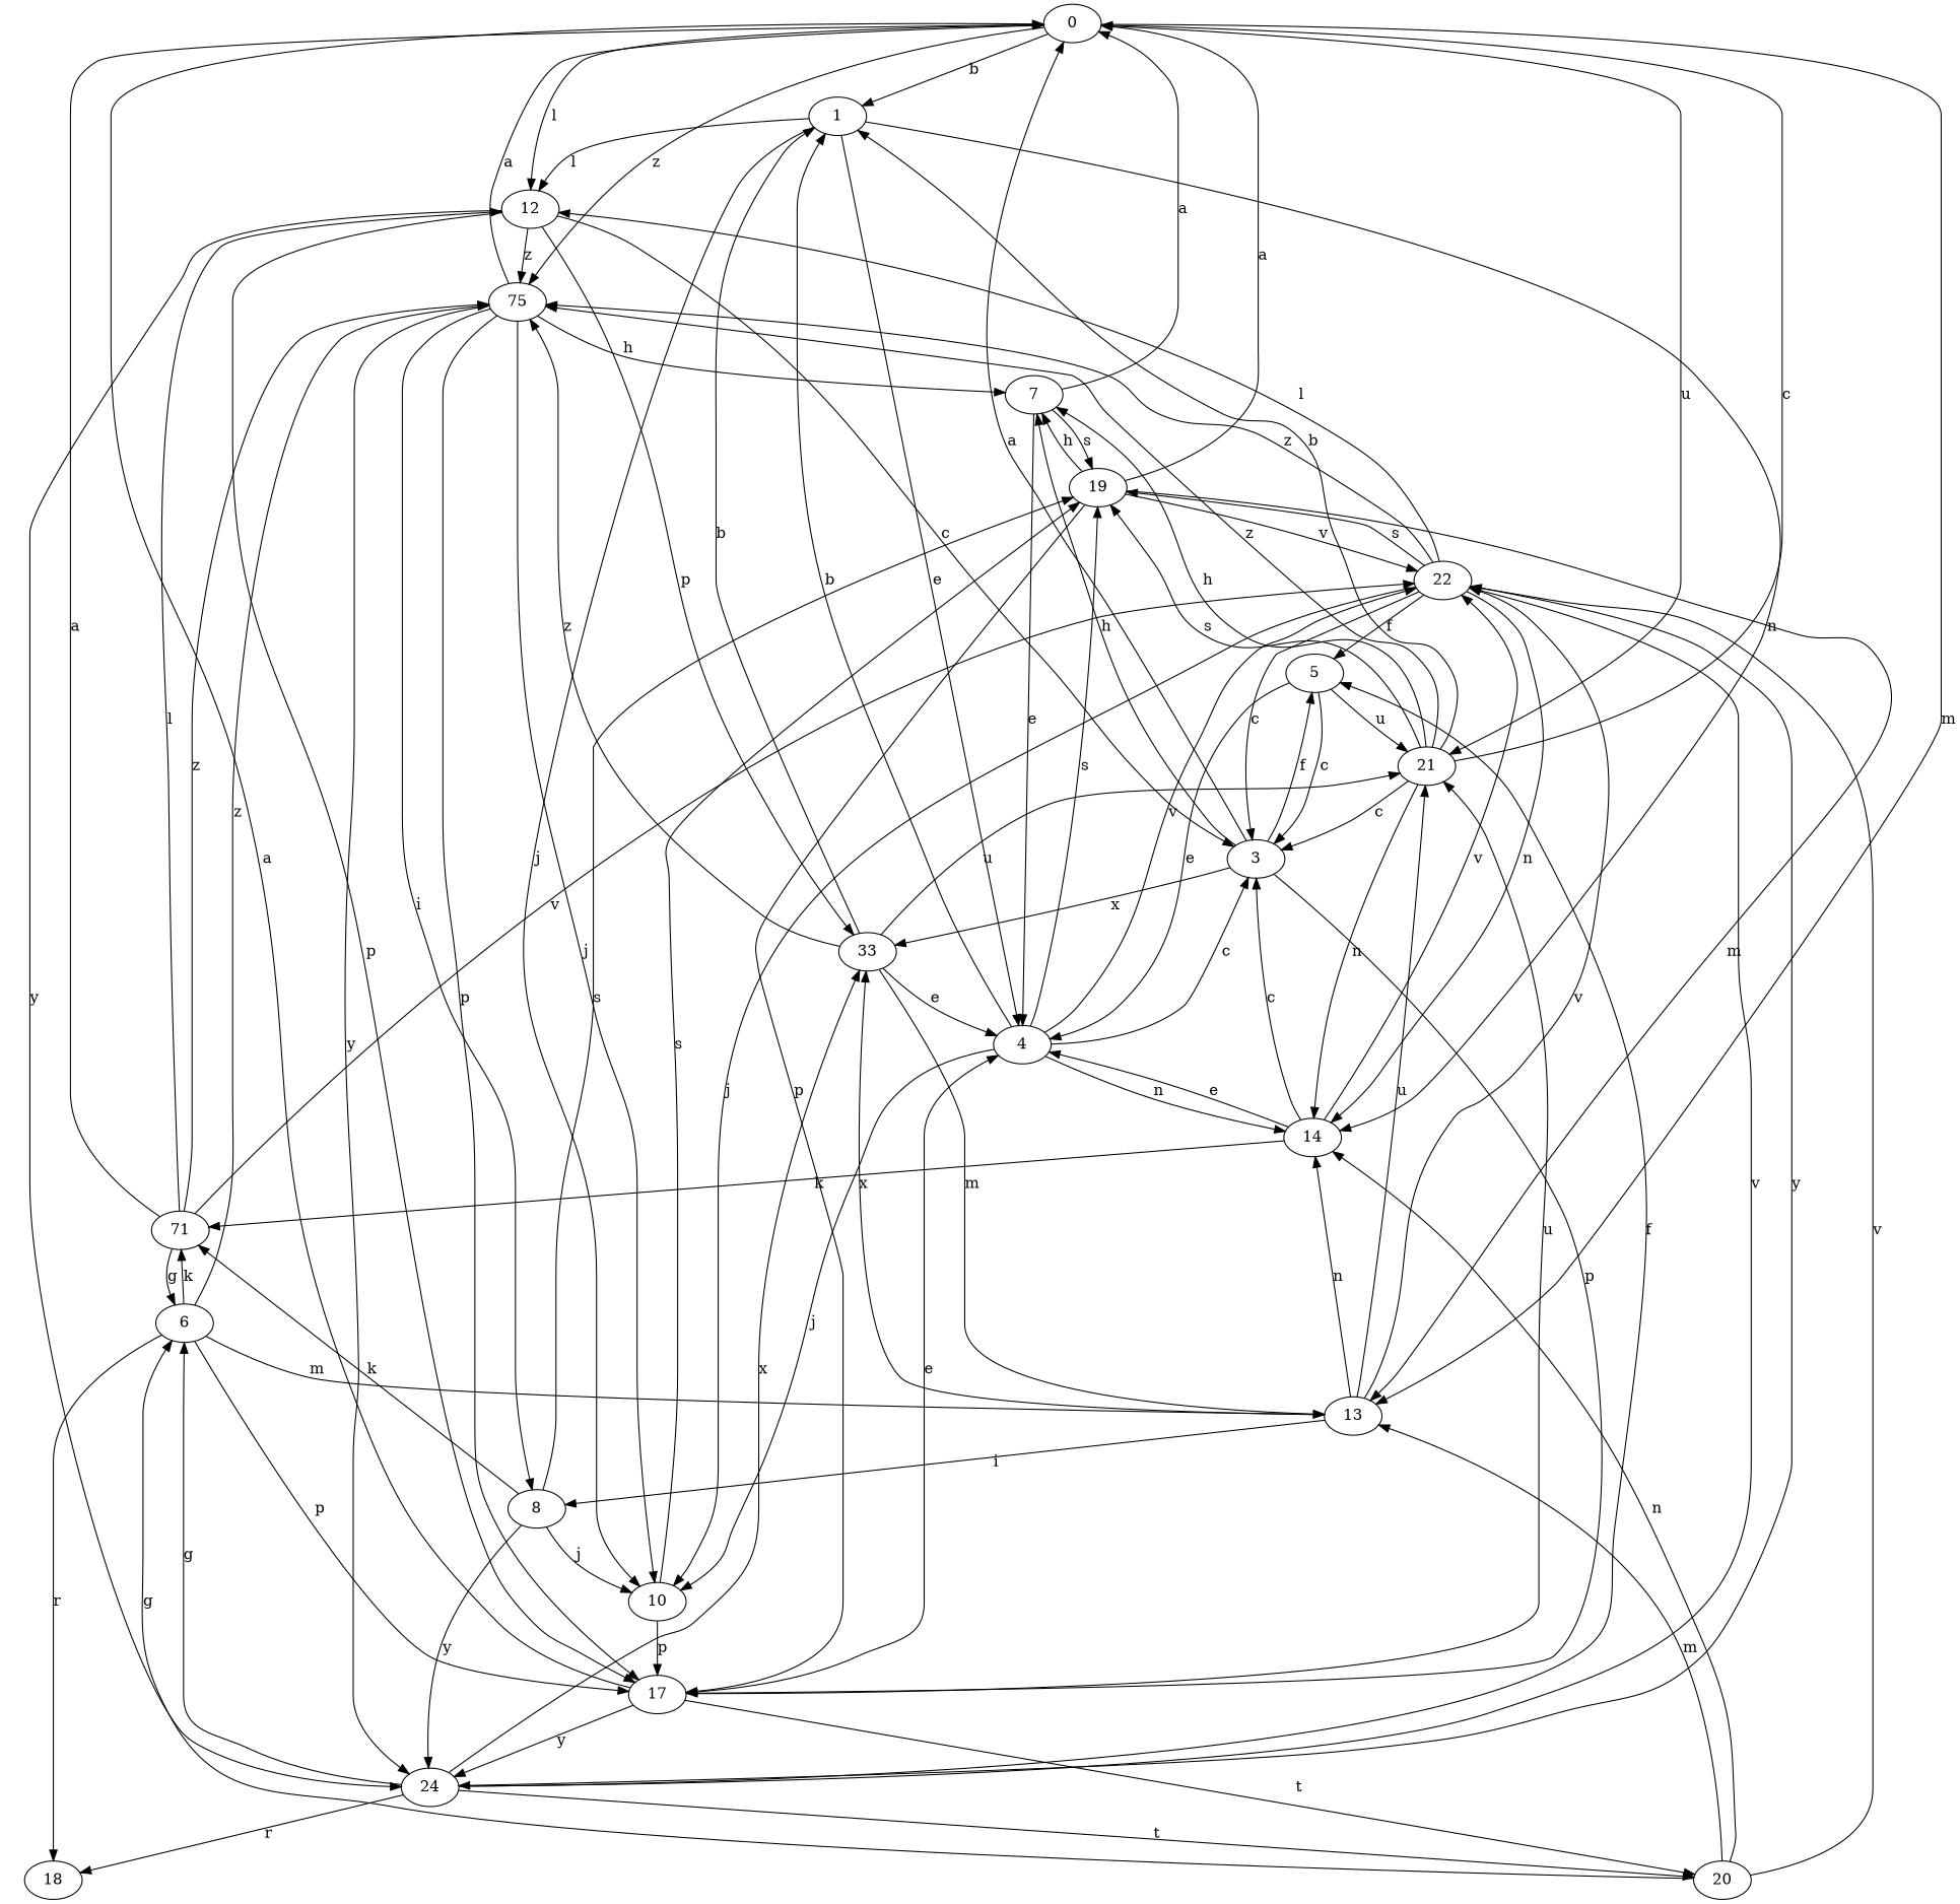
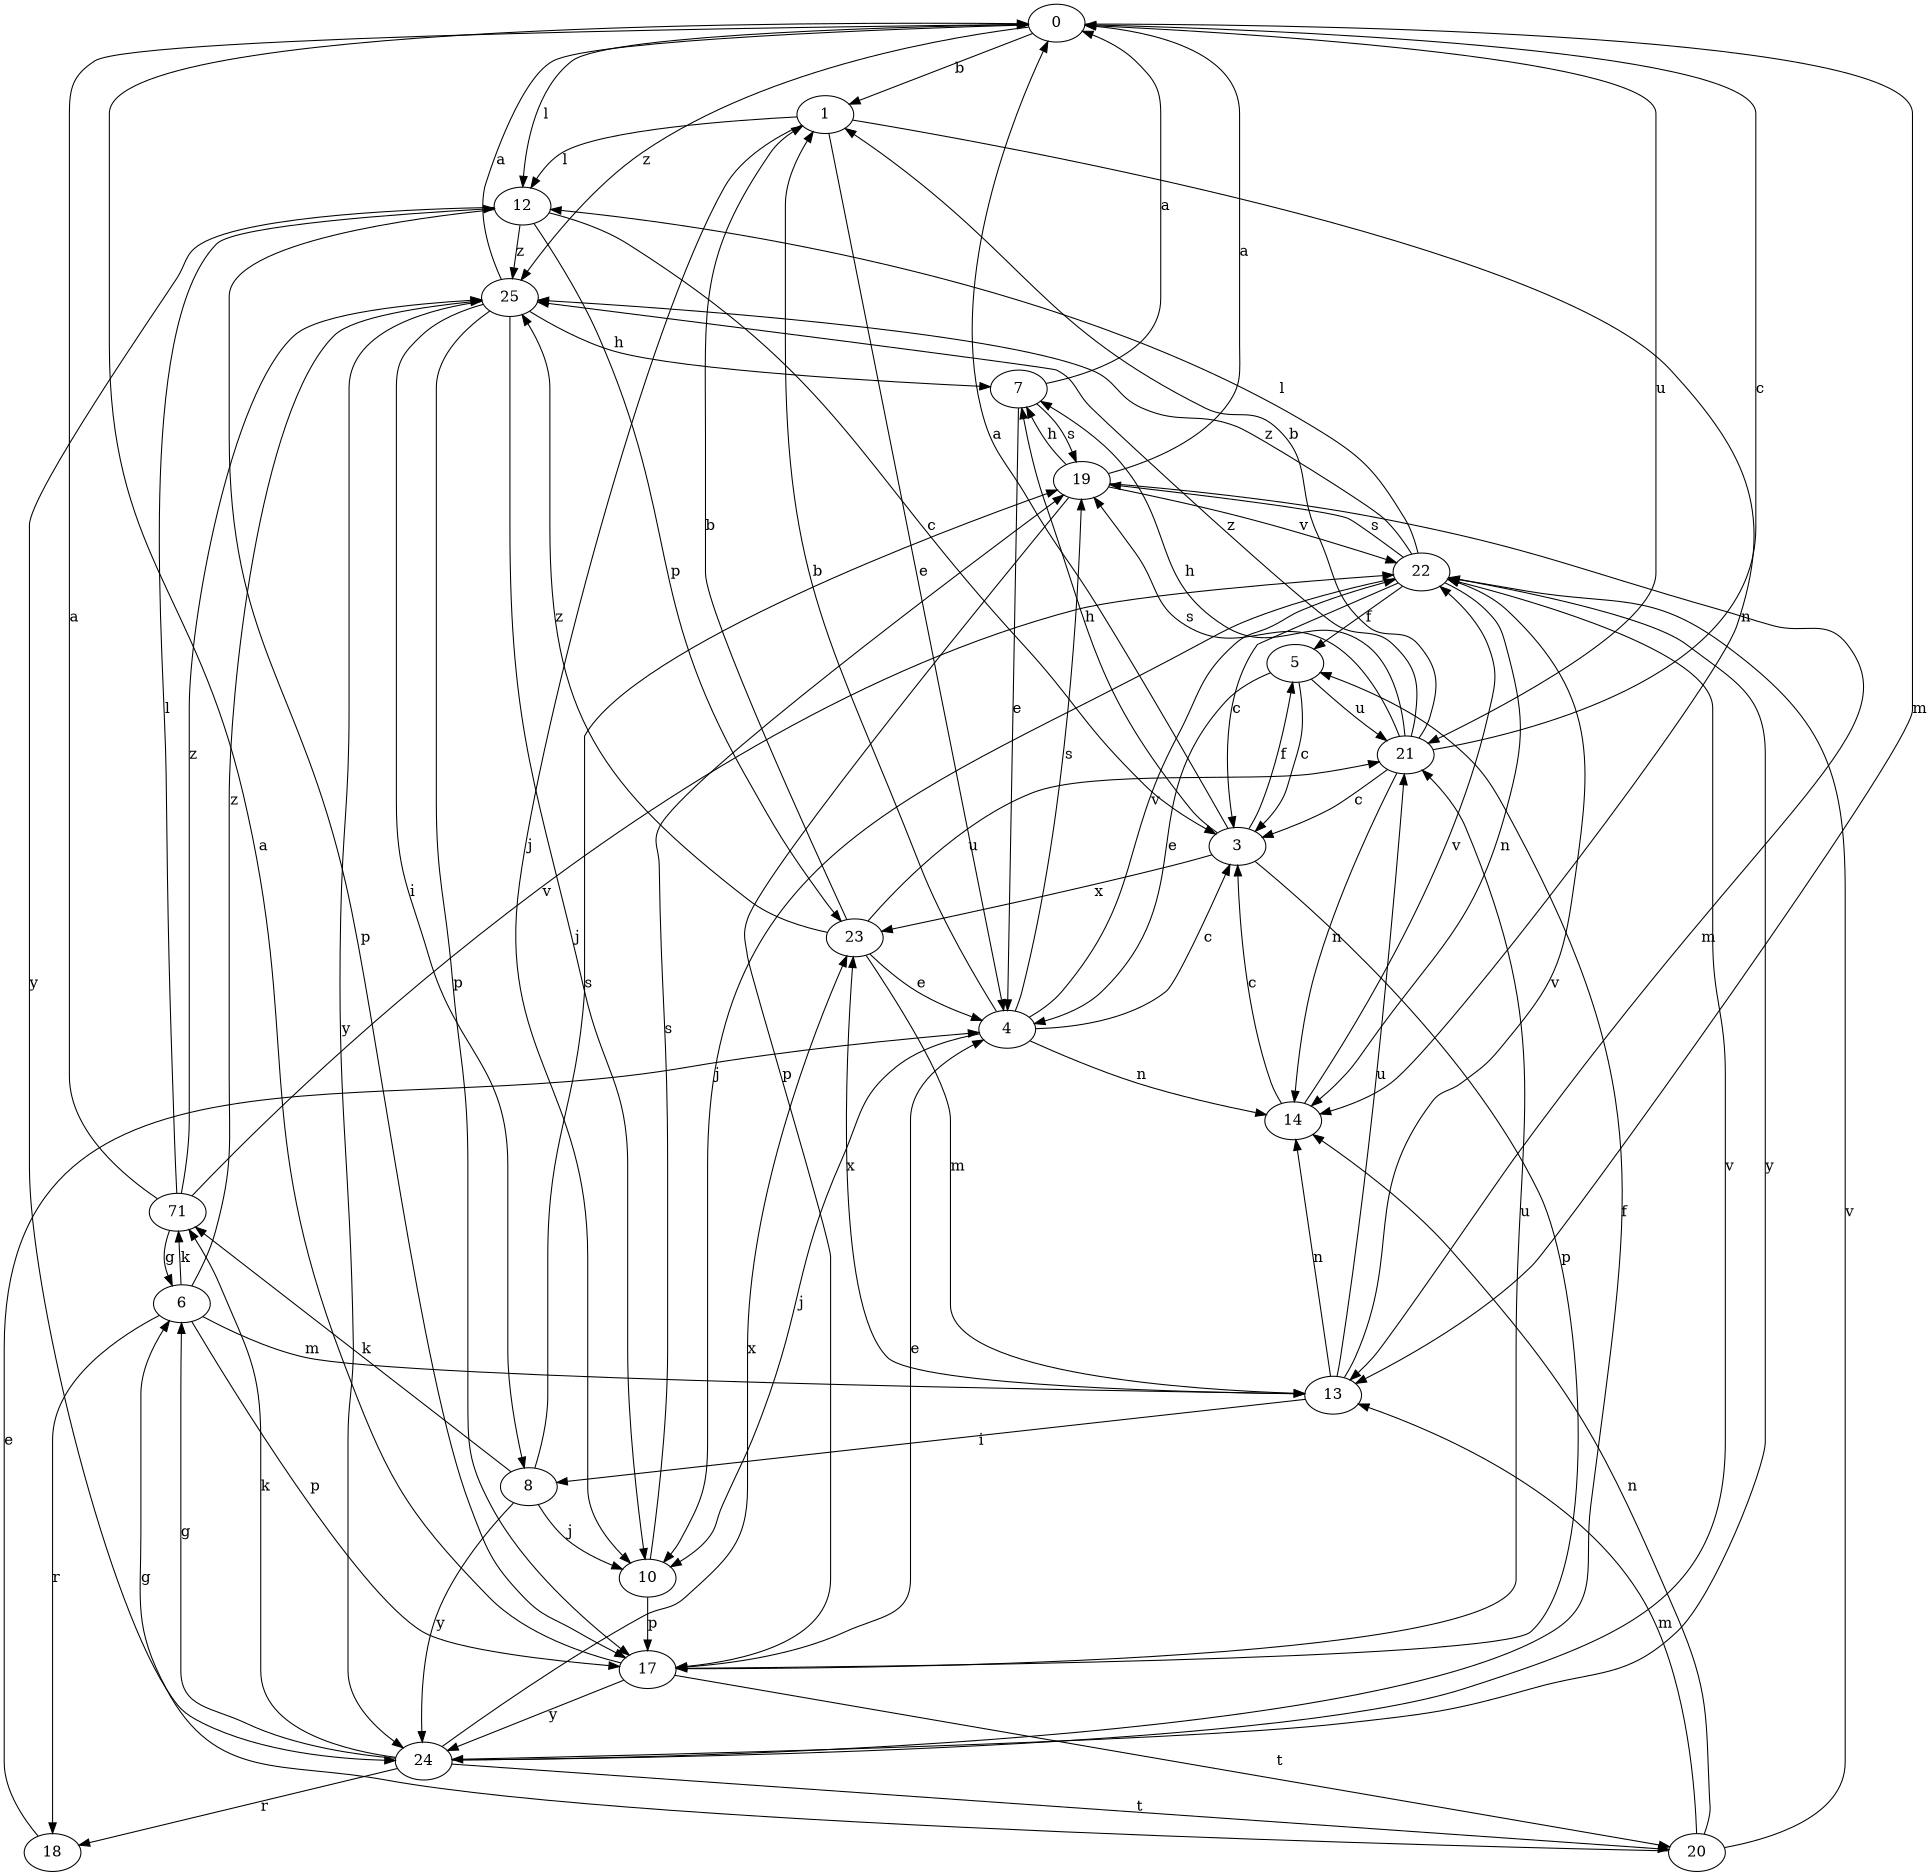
  strict digraph {
    0
    1
    12
    13
    21
-   25 [label=75]
+   25
    4
    10
    14
    3
    17
-   23 [label=33]
+   23
    24
    22
    8
    7
    19
    5
    20
    6
    n21 [label=71]
    18
    0 -> 1 [label=b]
    0 -> 12 [label=l]
    0 -> 13 [label=m]
    0 -> 21 [label=u]
    0 -> 25 [label=z]
    1 -> 12 [label=l]
    1 -> 4 [label=e]
    1 -> 10 [label=j]
    1 -> 14 [label=n]
    12 -> 25 [label=z]
    12 -> 3 [label=c]
    12 -> 17 [label=p]
    12 -> 23 [label=p]
    12 -> 24 [label=y]
    13 -> 21 [label=u]
    13 -> 14 [label=n]
    13 -> 23 [label=x]
    13 -> 22 [label=v]
    13 -> 8 [label=i]
    21 -> 0 [label=c]
    21 -> 1 [label=b]
    21 -> 25 [label=z]
    21 -> 14 [label=n]
    21 -> 3 [label=c]
    21 -> 7 [label=h]
    21 -> 19 [label=s]
    25 -> 0 [label=a]
    25 -> 10 [label=j]
    25 -> 17 [label=p]
    25 -> 24 [label=y]
    25 -> 8 [label=i]
    25 -> 7 [label=h]
    4 -> 1 [label=b]
    4 -> 10 [label=j]
    4 -> 14 [label=n]
    4 -> 3 [label=c]
    4 -> 22 [label=v]
    4 -> 19 [label=s]
    10 -> 17 [label=p]
    10 -> 19 [label=s]
-   14 -> 4 [label=e]
+   18 -> 4 [label=e]
    14 -> 3 [label=c]
    14 -> 22 [label=v]
    3 -> 0 [label=a]
    3 -> 17 [label=p]
    3 -> 23 [label=x]
    3 -> 7 [label=h]
    3 -> 5 [label=f]
    17 -> 0 [label=a]
    17 -> 21 [label=u]
    17 -> 4 [label=e]
    17 -> 24 [label=y]
    17 -> 20 [label=t]
    23 -> 1 [label=b]
    23 -> 13 [label=m]
    23 -> 21 [label=u]
    23 -> 25 [label=z]
    23 -> 4 [label=e]
    24 -> 23 [label=x]
    24 -> 22 [label=v]
    24 -> 5 [label=f]
    24 -> 20 [label=t]
    24 -> 6 [label=g]
-   14 -> n21 [label=k]
+   24 -> n21 [label=k]
    24 -> 18 [label=r]
    22 -> 12 [label=l]
    22 -> 25 [label=z]
    22 -> 10 [label=j]
    22 -> 14 [label=n]
    22 -> 3 [label=c]
    22 -> 24 [label=y]
    22 -> 19 [label=s]
    22 -> 5 [label=f]
    8 -> 10 [label=j]
    8 -> 24 [label=y]
    8 -> 19 [label=s]
    8 -> n21 [label=k]
    7 -> 0 [label=a]
    7 -> 4 [label=e]
    7 -> 19 [label=s]
    19 -> 0 [label=a]
    19 -> 13 [label=m]
    19 -> 17 [label=p]
    19 -> 22 [label=v]
    19 -> 7 [label=h]
    5 -> 21 [label=u]
    5 -> 4 [label=e]
    5 -> 3 [label=c]
    20 -> 13 [label=m]
    20 -> 14 [label=n]
    20 -> 22 [label=v]
    20 -> 6 [label=g]
    6 -> 13 [label=m]
    6 -> 25 [label=z]
    6 -> 17 [label=p]
    6 -> n21 [label=k]
    6 -> 18 [label=r]
    n21 -> 0 [label=a]
    n21 -> 12 [label=l]
    n21 -> 25 [label=z]
    n21 -> 22 [label=v]
    n21 -> 6 [label=g]
  }
